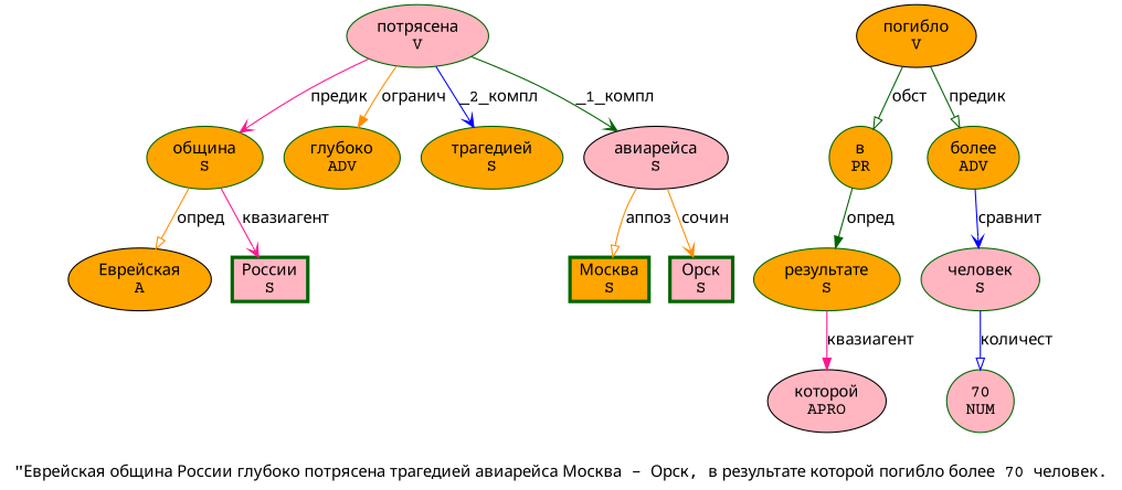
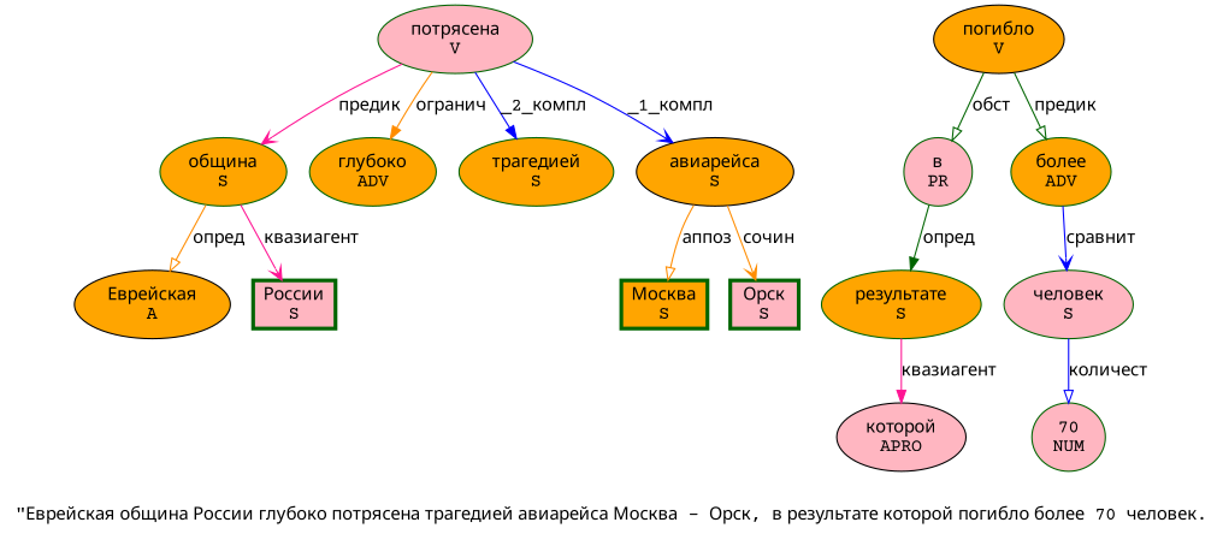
  digraph {
    fontname="Courier Prime"
    label="\"Еврейская община России глубоко потрясена трагедией авиарейса Москва – Орск, в результате которой погибло более 70 человек."
    node [color=darkgreen fillcolor=orange fontname="Courier Prime" penwidth=1 shape=ellipse style=filled]
    edge [arrowhead=onormal color=darkorange fontname="Courier Prime"]
    n1 [color=black label="Еврейская\nA"]
    n2 [label="община\nS"]
    n3 [fillcolor=lightpink label="России\nS" penwidth=3 shape=box]
    n4 [label="глубоко\nADV"]
    n5 [fillcolor=lightpink label="потрясена\nV"]
    n6 [label="трагедией\nS"]
-   n7 [color=black fillcolor=lightpink label="авиарейса\nS"]
+   n7 [color=black label="авиарейса\nS"]
    n8 [label="Москва\nS" penwidth=3 shape=box]
    n9 [fillcolor=lightpink label="Орск\nS" penwidth=3 shape=box]
    n10 [color=black label="погибло\nV"]
-   n11 [label="в\nPR"]
+   n11 [fillcolor=lightpink label="в\nPR"]
    n12 [label="более\nADV"]
    n13 [label="результате\nS"]
    n14 [color=black fillcolor=lightpink label="которой\nAPRO"]
    n15 [fillcolor=lightpink label="человек\nS"]
    n16 [fillcolor=lightpink label="70\nNUM"]
    n2 -> n1 [label="опред"]
    n2 -> n3 [arrowhead=vee color=deeppink label="квазиагент"]
    n5 -> n2 [arrowhead=vee color=deeppink label="предик"]
    n5 -> n4 [arrowhead=normal label="огранич"]
-   n5 -> n6 [arrowhead=vee color=blue label="_2_компл"]
-   n5 -> n7 [arrowhead=vee color=darkgreen label="_1_компл"]
+   n5 -> n6 [arrowhead=normal color=blue label="_2_компл"]
+   n5 -> n7 [arrowhead=vee color=blue label="_1_компл"]
    n7 -> n8 [label="аппоз"]
    n7 -> n9 [arrowhead=vee label="сочин"]
    n10 -> n11 [color=darkgreen label="обст"]
    n10 -> n12 [color=darkgreen label="предик"]
    n11 -> n13 [arrowhead=normal color=darkgreen label="опред"]
    n12 -> n15 [arrowhead=vee color=blue label="сравнит"]
    n13 -> n14 [arrowhead=normal color=deeppink label="квазиагент"]
    n15 -> n16 [color=blue label="количест"]
  }
